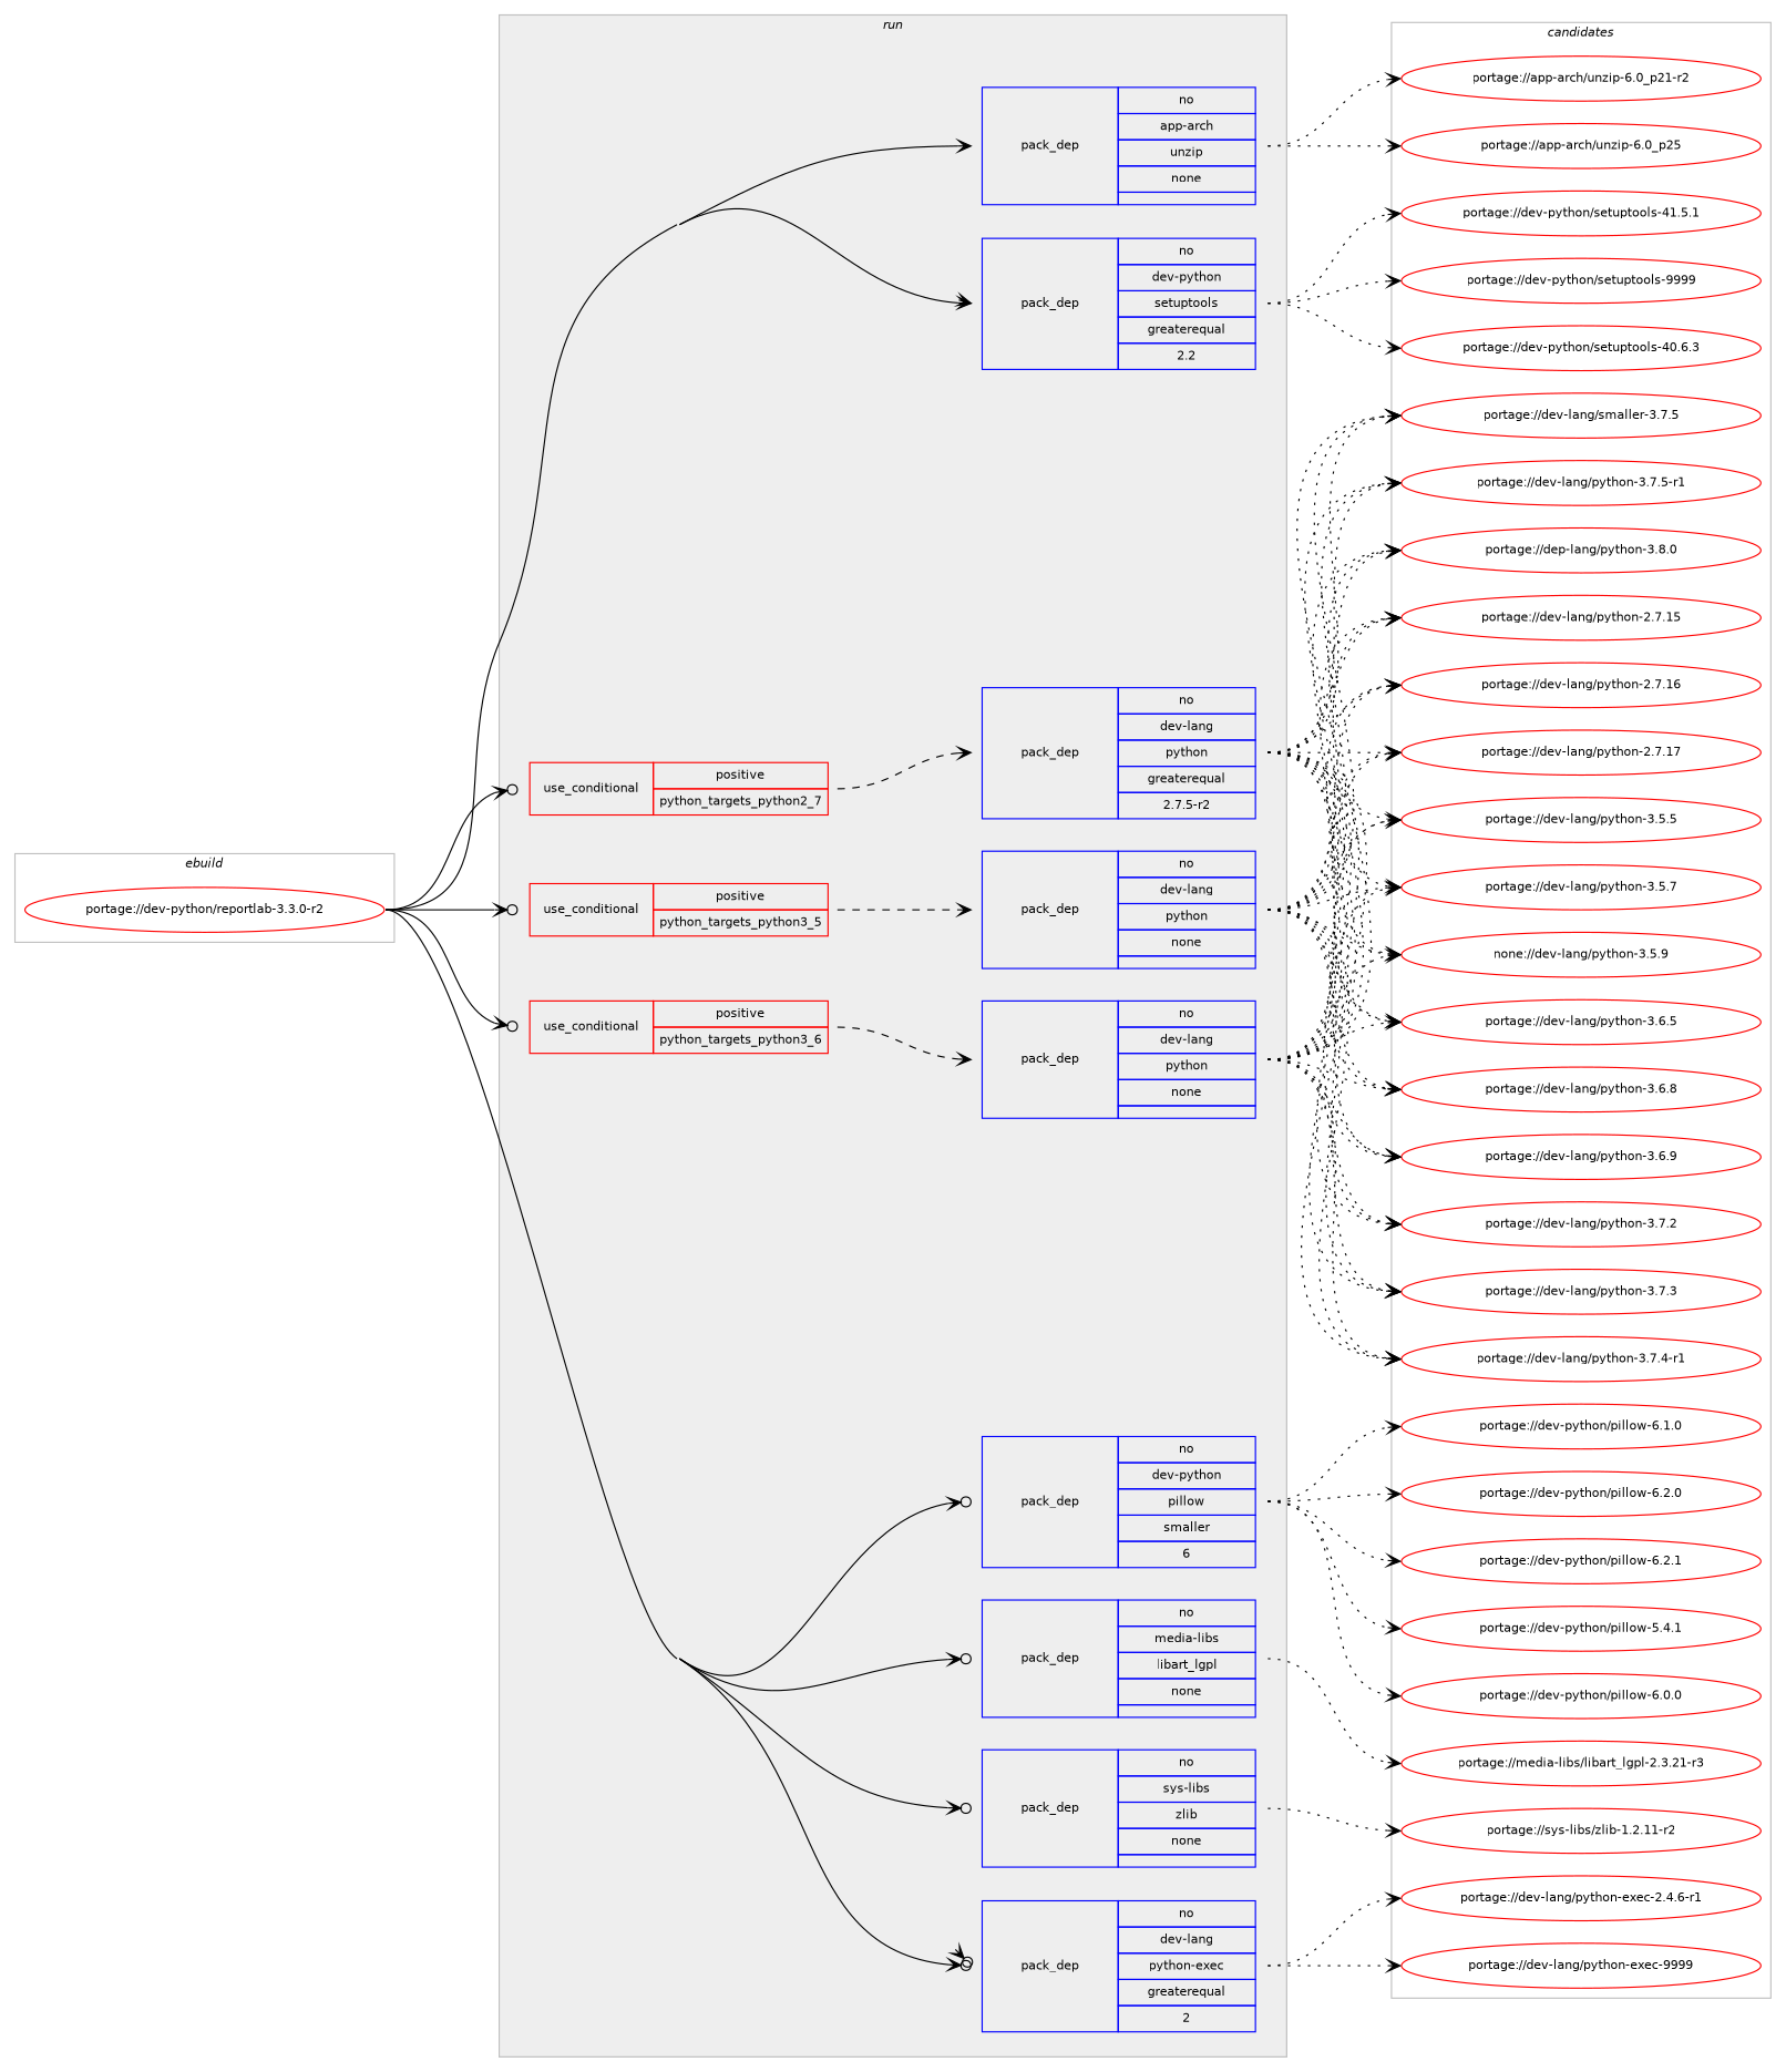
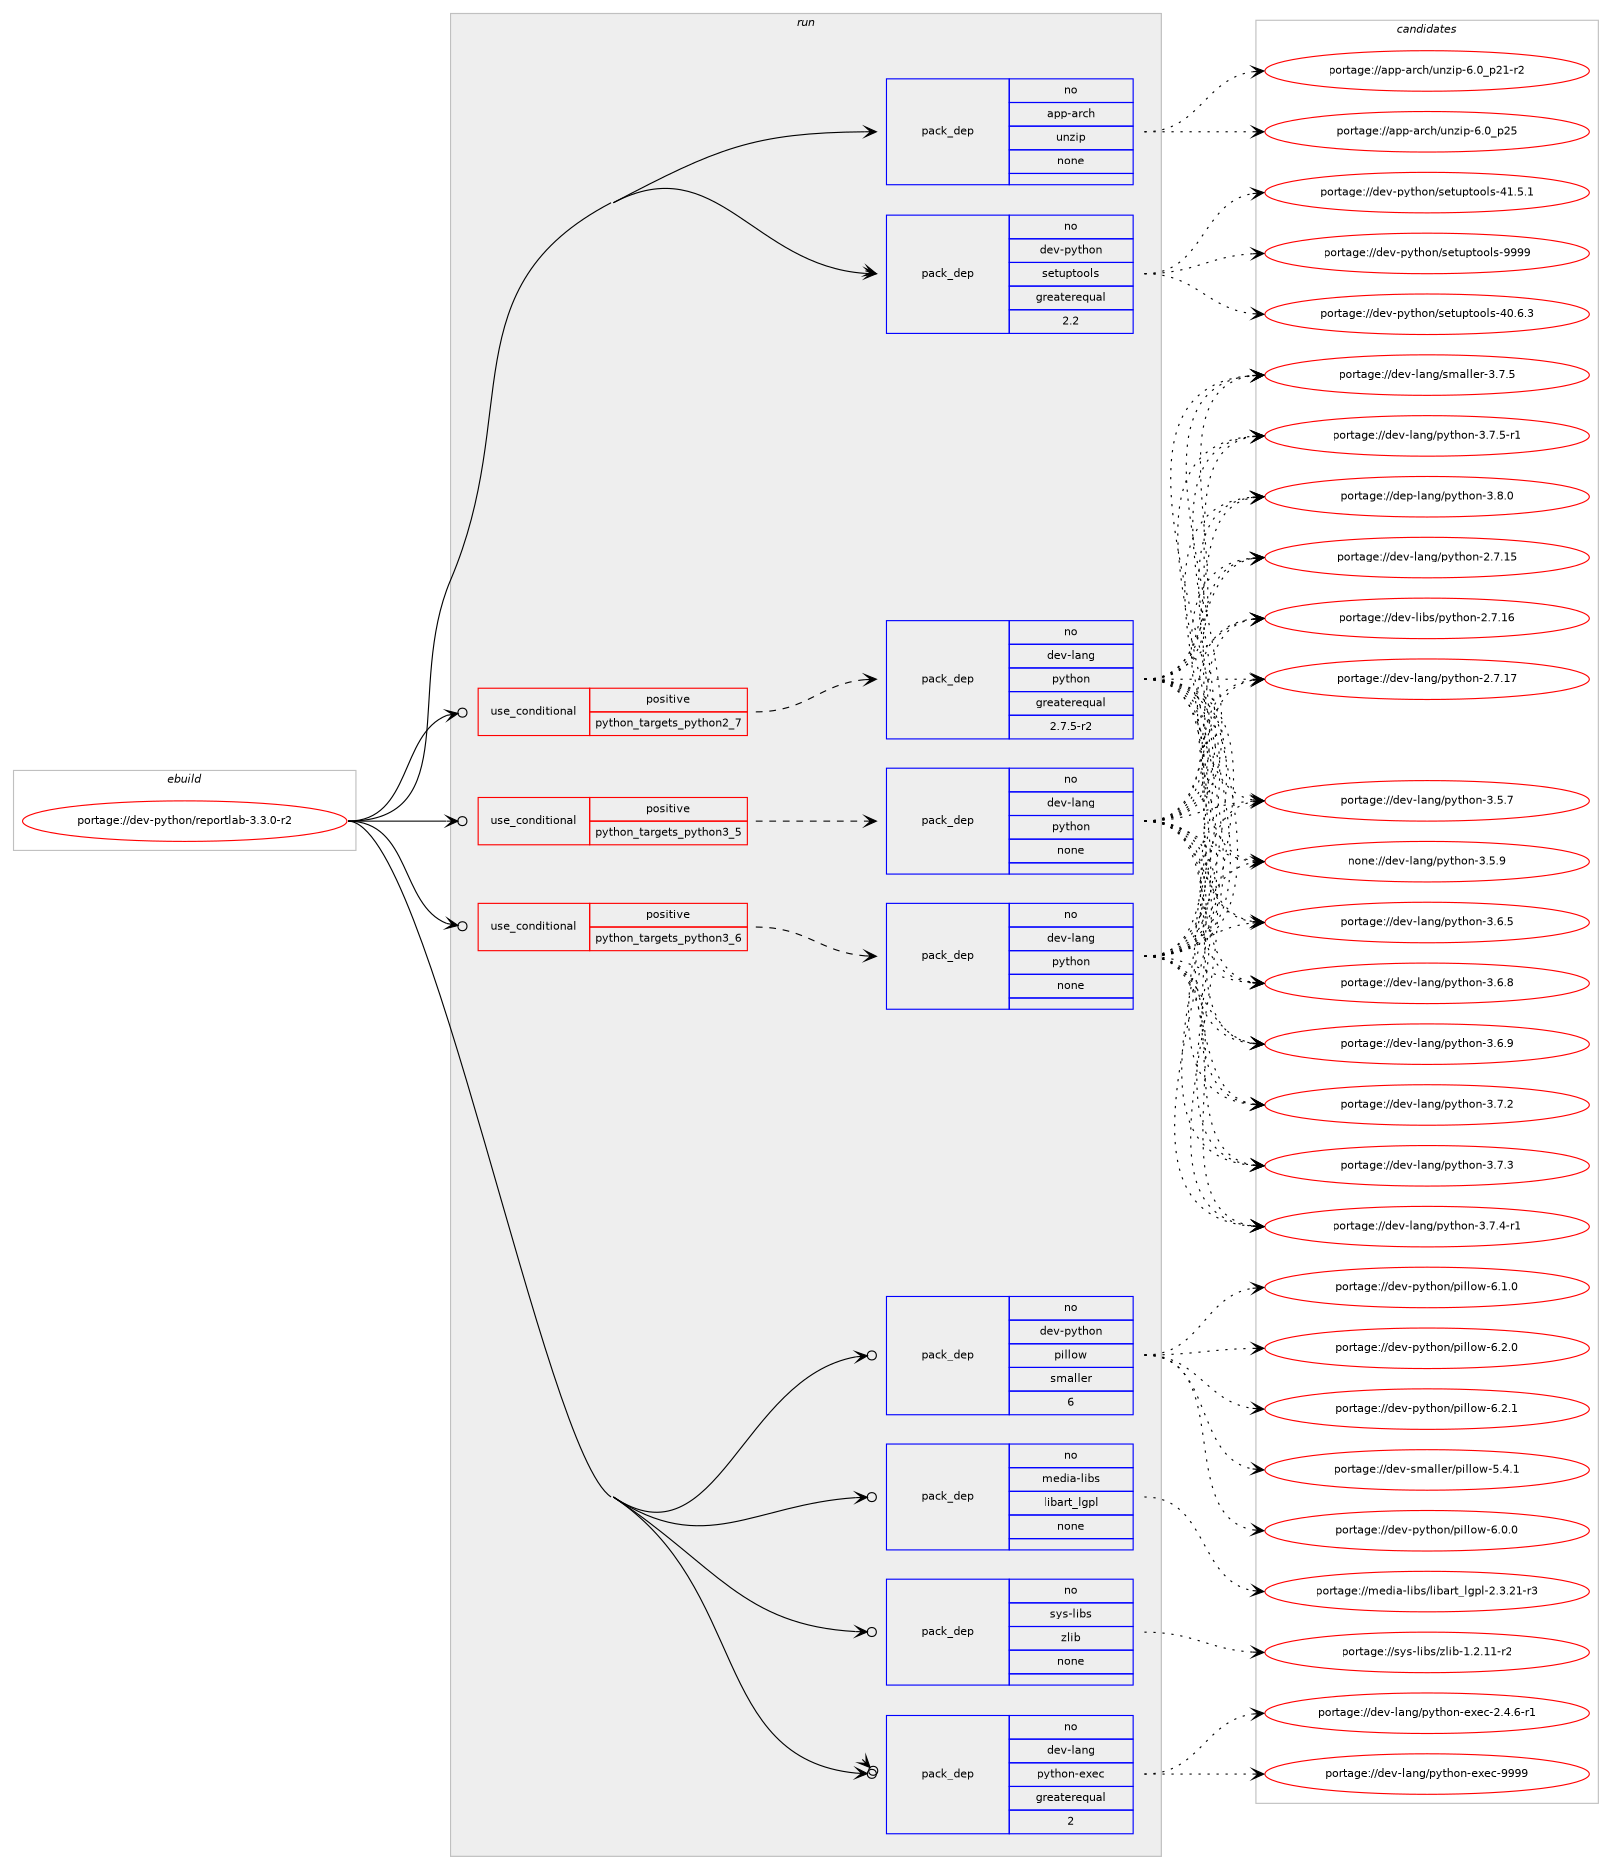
  digraph {
    compound=true
    concentrate=true
    fontname=Helvetica
    fontsize=10
    newrank=true
    rankdir=LR
    ranksep=1.5
    node [color=red fontname=Helvetica fontsize=10]
    edge [arrowhead=vee headport=w style=dotted tailport=e weight=100]
    n1 [label="portage://dev-python/reportlab-3.3.0-r2" width=4]
    n2 [color=blue label=<<TABLE BORDER="0" CELLBORDER="1" CELLSPACING="0" CELLPADDING="4" WIDTH="220"><TR><TD ROWSPAN="6" CELLPADDING="30">pack_dep</TD></TR><TR><TD WIDTH="110">no</TD></TR><TR><TD>app-arch</TD></TR><TR><TD>unzip</TD></TR><TR><TD>none</TD></TR><TR><TD></TD></TR></TABLE>> shape=none]
    n3 [color=blue label=<<TABLE BORDER="0" CELLBORDER="1" CELLSPACING="0" CELLPADDING="4" WIDTH="220"><TR><TD ROWSPAN="6" CELLPADDING="30">pack_dep</TD></TR><TR><TD WIDTH="110">no</TD></TR><TR><TD>dev-python</TD></TR><TR><TD>setuptools</TD></TR><TR><TD>greaterequal</TD></TR><TR><TD>2.2</TD></TR></TABLE>> shape=none]
    n4 [color=blue label=<<TABLE BORDER="0" CELLBORDER="1" CELLSPACING="0" CELLPADDING="4" WIDTH="220"><TR><TD ROWSPAN="6" CELLPADDING="30">pack_dep</TD></TR><TR><TD WIDTH="110">no</TD></TR><TR><TD>dev-lang</TD></TR><TR><TD>python</TD></TR><TR><TD>greaterequal</TD></TR><TR><TD>2.7.5-r2</TD></TR></TABLE>> shape=none]
    n5 [label=<<TABLE BORDER="0" CELLBORDER="1" CELLSPACING="0" CELLPADDING="4"><TR><TD ROWSPAN="3" CELLPADDING="10">use_conditional</TD></TR><TR><TD>positive</TD></TR><TR><TD>python_targets_python2_7</TD></TR></TABLE>> shape=none]
    n6 [color=blue label=<<TABLE BORDER="0" CELLBORDER="1" CELLSPACING="0" CELLPADDING="4" WIDTH="220"><TR><TD ROWSPAN="6" CELLPADDING="30">pack_dep</TD></TR><TR><TD WIDTH="110">no</TD></TR><TR><TD>dev-lang</TD></TR><TR><TD>python</TD></TR><TR><TD>none</TD></TR><TR><TD></TD></TR></TABLE>> shape=none]
    n7 [label=<<TABLE BORDER="0" CELLBORDER="1" CELLSPACING="0" CELLPADDING="4"><TR><TD ROWSPAN="3" CELLPADDING="10">use_conditional</TD></TR><TR><TD>positive</TD></TR><TR><TD>python_targets_python3_5</TD></TR></TABLE>> shape=none]
    n8 [color=blue label=<<TABLE BORDER="0" CELLBORDER="1" CELLSPACING="0" CELLPADDING="4" WIDTH="220"><TR><TD ROWSPAN="6" CELLPADDING="30">pack_dep</TD></TR><TR><TD WIDTH="110">no</TD></TR><TR><TD>sys-libs</TD></TR><TR><TD>zlib</TD></TR><TR><TD>none</TD></TR><TR><TD></TD></TR></TABLE>> shape=none]
    n9 [color=blue label=<<TABLE BORDER="0" CELLBORDER="1" CELLSPACING="0" CELLPADDING="4" WIDTH="220"><TR><TD ROWSPAN="6" CELLPADDING="30">pack_dep</TD></TR><TR><TD WIDTH="110">no</TD></TR><TR><TD>dev-lang</TD></TR><TR><TD>python</TD></TR><TR><TD>none</TD></TR><TR><TD></TD></TR></TABLE>> shape=none]
    n10 [label=<<TABLE BORDER="0" CELLBORDER="1" CELLSPACING="0" CELLPADDING="4"><TR><TD ROWSPAN="3" CELLPADDING="10">use_conditional</TD></TR><TR><TD>positive</TD></TR><TR><TD>python_targets_python3_6</TD></TR></TABLE>> shape=none]
    n11 [color=blue label=<<TABLE BORDER="0" CELLBORDER="1" CELLSPACING="0" CELLPADDING="4" WIDTH="220"><TR><TD ROWSPAN="6" CELLPADDING="30">pack_dep</TD></TR><TR><TD WIDTH="110">no</TD></TR><TR><TD>dev-lang</TD></TR><TR><TD>python-exec</TD></TR><TR><TD>greaterequal</TD></TR><TR><TD>2</TD></TR></TABLE>> shape=none]
    n12 [color=blue label=<<TABLE BORDER="0" CELLBORDER="1" CELLSPACING="0" CELLPADDING="4" WIDTH="220"><TR><TD ROWSPAN="6" CELLPADDING="30">pack_dep</TD></TR><TR><TD WIDTH="110">no</TD></TR><TR><TD>dev-python</TD></TR><TR><TD>pillow</TD></TR><TR><TD>smaller</TD></TR><TR><TD>6</TD></TR></TABLE>> shape=none]
    n13 [color=blue label=<<TABLE BORDER="0" CELLBORDER="1" CELLSPACING="0" CELLPADDING="4" WIDTH="220"><TR><TD ROWSPAN="6" CELLPADDING="30">pack_dep</TD></TR><TR><TD WIDTH="110">no</TD></TR><TR><TD>media-libs</TD></TR><TR><TD>libart_lgpl</TD></TR><TR><TD>none</TD></TR><TR><TD></TD></TR></TABLE>> shape=none]
    n14 [label="portage://app-arch/unzip-6.0_p21-r2" width=4]
    n15 [label="portage://app-arch/unzip-6.0_p25" width=4]
    n16 [label="portage://dev-python/setuptools-40.6.3" width=4]
    n17 [label="portage://dev-python/setuptools-41.5.1" width=4]
    n18 [label="portage://dev-python/setuptools-9999" width=4]
    n19 [label="portage://dev-lang/python-2.7.15" width=4]
-   n20 [label="portage://dev-lang/python-2.7.16" width=4]
+   n20 [label="portage://dev-libs/python-2.7.16" width=4]
    n21 [label="portage://dev-lang/python-2.7.17" width=4]
-   n22 [label="portage://dev-lang/python-3.5.5" width=4]
    n23 [label="portage://dev-lang/python-3.5.7" width=4]
    n24 [label="none://dev-lang/python-3.5.9" width=4]
    n25 [label="portage://dev-lang/python-3.6.5" width=4]
    n26 [label="portage://dev-lang/python-3.6.8" width=4]
    n27 [label="portage://dev-lang/python-3.6.9" width=4]
    n28 [label="portage://dev-lang/python-3.7.2" width=4]
    n29 [label="portage://dev-lang/python-3.7.3" width=4]
    n30 [label="portage://dev-lang/python-3.7.4-r1" width=4]
    n31 [label="portage://dev-lang/smaller-3.7.5" width=4]
    n32 [label="portage://dev-lang/python-3.7.5-r1" width=4]
    n33 [label="portage://dep-lang/python-3.8.0" width=4]
    n34 [label="portage://dev-lang/python-exec-2.4.6-r1" width=4]
    n35 [label="portage://dev-lang/python-exec-9999" width=4]
-   n36 [label="portage://dev-python/pillow-5.4.1" width=4]
+   n36 [label="portage://dev-smaller/pillow-5.4.1" width=4]
    n37 [label="portage://dev-python/pillow-6.0.0" width=4]
    n38 [label="portage://dev-python/pillow-6.1.0" width=4]
    n39 [label="portage://dev-python/pillow-6.2.0" width=4]
    n40 [label="portage://dev-python/pillow-6.2.1" width=4]
    n41 [label="portage://media-libs/libart_lgpl-2.3.21-r3" width=4]
    n42 [label="portage://sys-libs/zlib-1.2.11-r2" width=4]
    subgraph cluster_1 {
      color=gray
      label=<<i>ebuild</i>>
      rank=same
      n1
    }
    subgraph cluster_2 {
      color=gray
      label=<<i>dependencies</i>>
      subgraph cluster_3 {
        color=gray
        fillcolor="#eeeeee"
        label=<<i>compile</i>>
        style=filled
        subgraph sub_4 {
          color=gray
          fillcolor="#eeeeee"
          label=<<i>compile</i>>
          style=filled
          n2
        }
        subgraph sub_5 {
          color=gray
          fillcolor="#eeeeee"
          label=<<i>compile</i>>
          style=filled
          n3
        }
      }
      subgraph cluster_6 {
        color=gray
        fillcolor="#eeeeee"
        label=<<i>compile and run</i>>
        style=filled
        subgraph sub_7 {
          color=gray
          fillcolor="#eeeeee"
          label=<<i>compile and run</i>>
          style=filled
          n5
          subgraph sub_8 {
            color=gray
            fillcolor="#eeeeee"
            label=<<i>compile and run</i>>
            style=filled
            n4
          }
        }
        subgraph sub_9 {
          color=gray
          fillcolor="#eeeeee"
          label=<<i>compile and run</i>>
          style=filled
          n7
          subgraph sub_10 {
            color=gray
            fillcolor="#eeeeee"
            label=<<i>compile and run</i>>
            style=filled
            n6
          }
        }
        subgraph sub_11 {
          color=gray
          fillcolor="#eeeeee"
          label=<<i>compile and run</i>>
          style=filled
          n8
        }
        subgraph sub_12 {
          color=gray
          fillcolor="#eeeeee"
          label=<<i>compile and run</i>>
          style=filled
          n10
          subgraph sub_13 {
            color=gray
            fillcolor="#eeeeee"
            label=<<i>compile and run</i>>
            style=filled
            n9
          }
        }
        subgraph sub_14 {
          color=gray
          fillcolor="#eeeeee"
          label=<<i>compile and run</i>>
          style=filled
          n11
        }
        subgraph sub_15 {
          color=gray
          fillcolor="#eeeeee"
          label=<<i>compile and run</i>>
          style=filled
          n12
        }
        subgraph sub_16 {
          color=gray
          fillcolor="#eeeeee"
          label=<<i>compile and run</i>>
          style=filled
          n13
        }
      }
      subgraph cluster_17 {
        color=gray
        fillcolor="#eeeeee"
        label=<<i>run</i>>
        style=filled
      }
    }
    subgraph cluster_18 {
      color=gray
      label=<<i>candidates</i>>
      rank=same
      subgraph sub_19 {
        color=black
        label=<<i>candidates</i>>
        nodesep=1
        rank=same
        n14
        n15
      }
      subgraph sub_20 {
        color=black
        label=<<i>candidates</i>>
        nodesep=1
        rank=same
        n16
        n17
        n18
      }
      subgraph sub_21 {
        color=black
        label=<<i>candidates</i>>
        nodesep=1
        rank=same
        n19
        n20
        n21
-       n22
        n23
        n24
        n25
        n26
        n27
        n28
        n29
        n30
        n31
        n32
        n33
      }
      subgraph sub_22 {
        color=black
        label=<<i>candidates</i>>
        nodesep=1
        rank=same
        n19
        n20
        n21
-       n22
        n23
        n24
        n25
        n26
        n27
        n28
        n29
        n30
        n31
        n32
        n33
      }
      subgraph sub_23 {
        color=black
        label=<<i>candidates</i>>
        nodesep=1
        rank=same
        n19
        n20
        n21
-       n22
        n23
        n24
        n25
        n26
        n27
        n28
        n29
        n30
        n31
        n32
        n33
      }
      subgraph sub_24 {
        color=black
        label=<<i>candidates</i>>
        nodesep=1
        rank=same
        n34
        n35
      }
      subgraph sub_25 {
        color=black
        label=<<i>candidates</i>>
        nodesep=1
        rank=same
        n36
        n37
        n38
        n39
        n40
      }
      subgraph sub_26 {
        color=black
        label=<<i>candidates</i>>
        nodesep=1
        rank=same
        n41
      }
      subgraph sub_27 {
        color=black
        label=<<i>candidates</i>>
        nodesep=1
        rank=same
        n42
      }
    }
    n1 -> n2 [style=solid weight=20]
    n1 -> n3 [style=solid weight=20]
    n1 -> n5 [arrowhead=odotvee style=solid weight=20]
    n1 -> n7 [arrowhead=odotvee style=solid weight=20]
    n1 -> n8 [arrowhead=odotvee style=solid weight=20]
    n1 -> n10 [arrowhead=odotvee style=solid weight=20]
    n1 -> n11 [arrowhead=odotvee style=solid weight=20]
    n1 -> n12 [arrowhead=odotvee style=solid weight=20]
    n1 -> n13 [arrowhead=odotvee style=solid weight=20]
    n2 -> n14
    n2 -> n15
    n3 -> n16
    n3 -> n17
    n3 -> n18
    n4 -> n19
    n4 -> n20
    n4 -> n21
-   n4 -> n22
    n4 -> n23
    n4 -> n24
    n4 -> n25
    n4 -> n26
    n4 -> n27
    n4 -> n28
    n4 -> n29
    n4 -> n30
    n4 -> n31
    n4 -> n32
    n4 -> n33
    n5 -> n4 [style=dashed weight=20]
    n6 -> n19
    n6 -> n20
    n6 -> n21
-   n6 -> n22
    n6 -> n23
    n6 -> n24
    n6 -> n25
    n6 -> n26
    n6 -> n27
    n6 -> n28
    n6 -> n29
    n6 -> n30
    n6 -> n31
    n6 -> n32
    n6 -> n33
    n7 -> n6 [style=dashed weight=20]
    n8 -> n42
    n9 -> n19
    n9 -> n20
    n9 -> n21
-   n9 -> n22
    n9 -> n23
    n9 -> n24
    n9 -> n25
    n9 -> n26
    n9 -> n27
    n9 -> n28
    n9 -> n29
    n9 -> n30
    n9 -> n31
    n9 -> n32
    n9 -> n33
    n10 -> n9 [style=dashed weight=20]
    n11 -> n34
    n11 -> n35
    n12 -> n36
    n12 -> n37
    n12 -> n38
    n12 -> n39
    n12 -> n40
    n13 -> n41
  }
